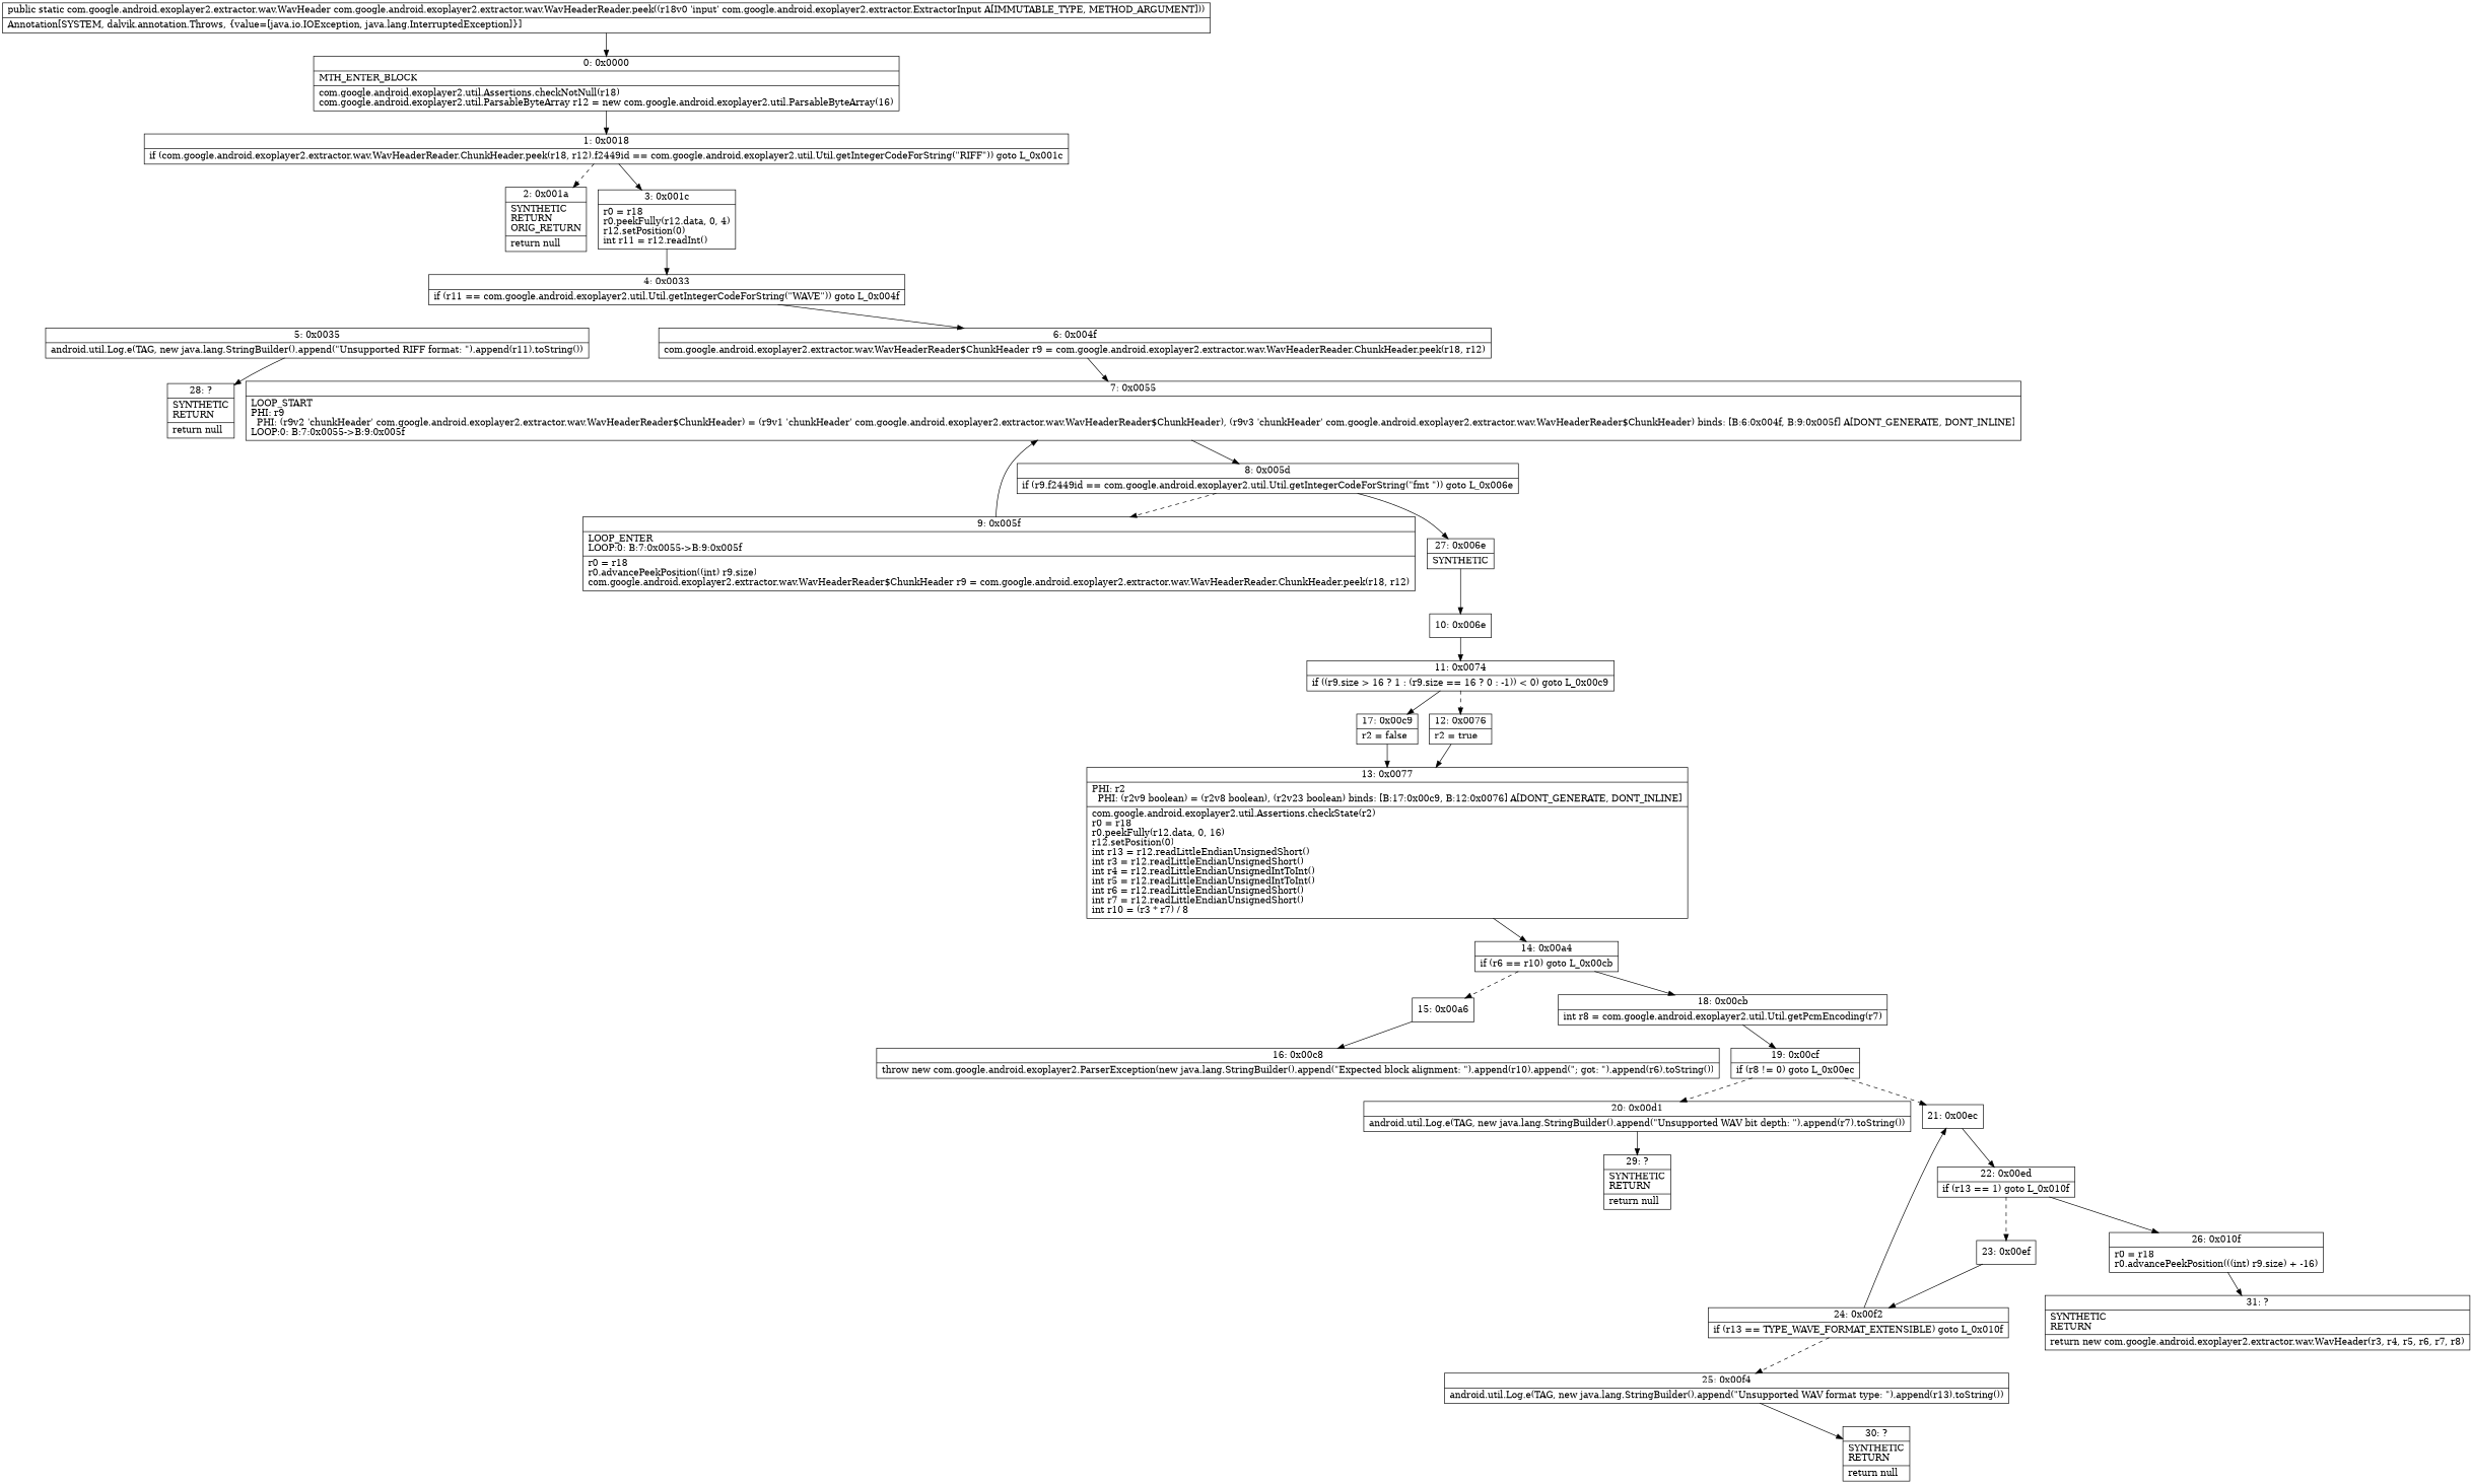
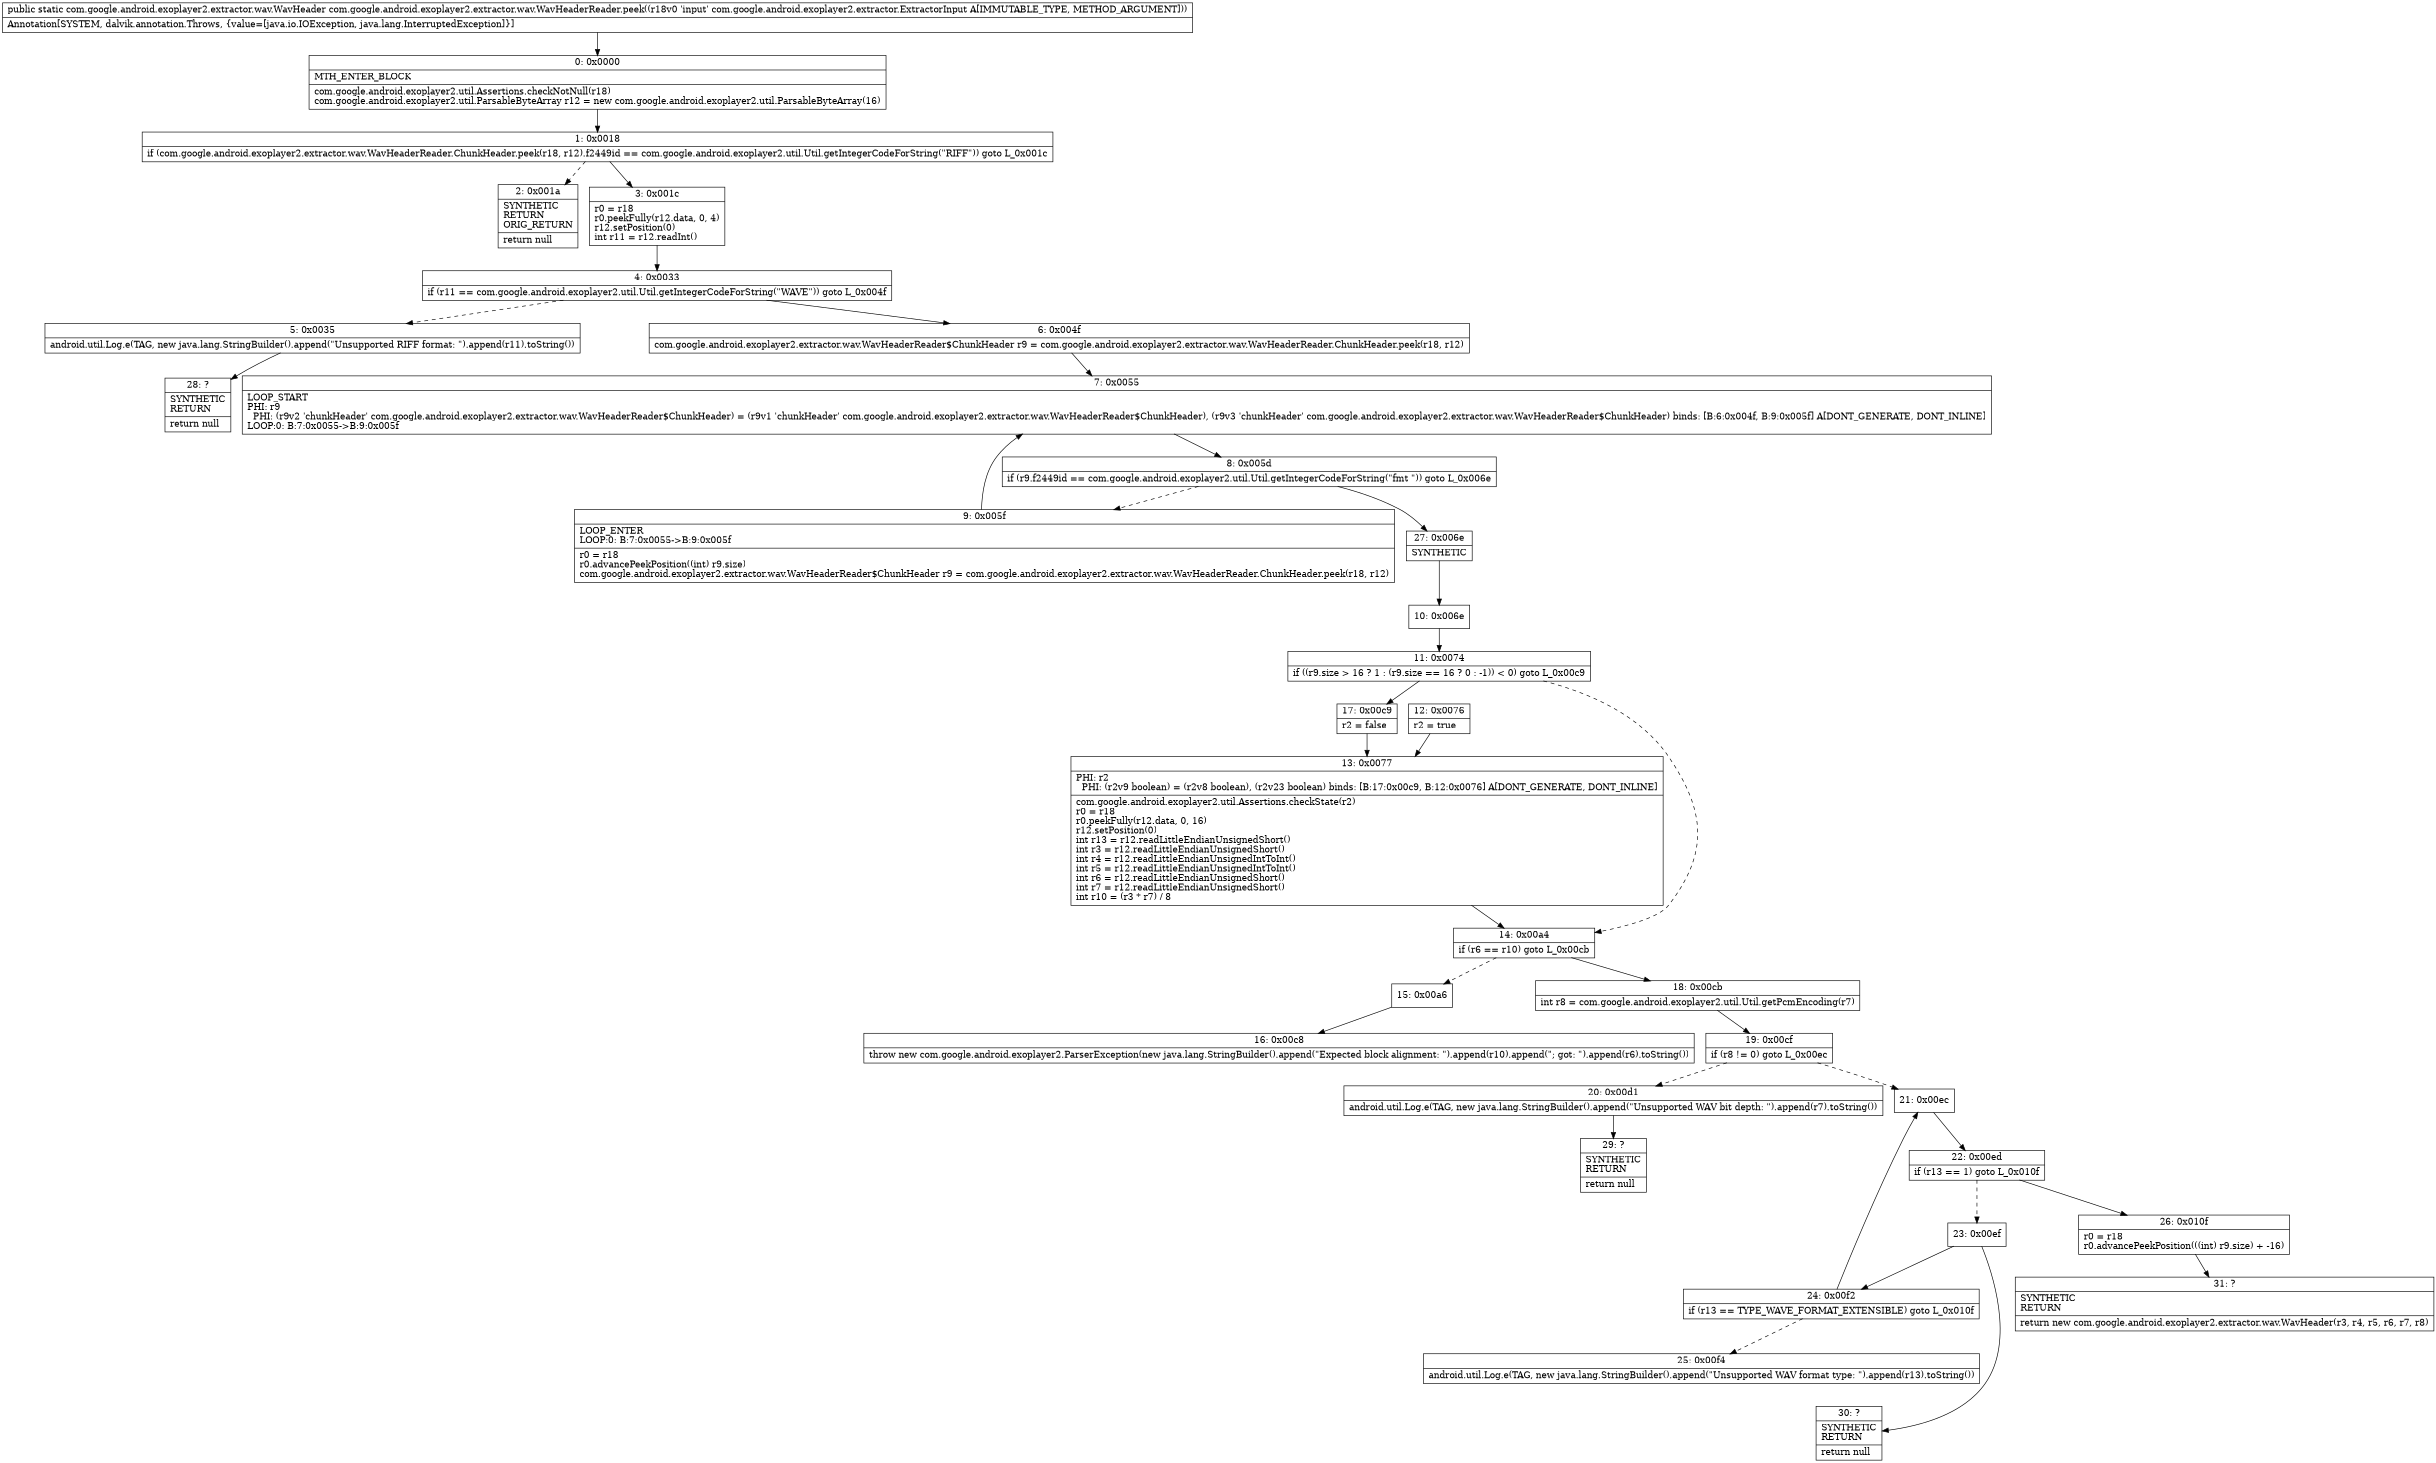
  digraph {
    node [shape=record]
    n1 [label="{0\:\ 0x0000|MTH_ENTER_BLOCK\l|com.google.android.exoplayer2.util.Assertions.checkNotNull(r18)\lcom.google.android.exoplayer2.util.ParsableByteArray r12 = new com.google.android.exoplayer2.util.ParsableByteArray(16)\l}"]
    n2 [label="{1\:\ 0x0018|if (com.google.android.exoplayer2.extractor.wav.WavHeaderReader.ChunkHeader.peek(r18, r12).f2449id == com.google.android.exoplayer2.util.Util.getIntegerCodeForString(\"RIFF\")) goto L_0x001c\l}"]
    n3 [label="{2\:\ 0x001a|SYNTHETIC\lRETURN\lORIG_RETURN\l|return null\l}"]
    n4 [label="{3\:\ 0x001c|r0 = r18\lr0.peekFully(r12.data, 0, 4)\lr12.setPosition(0)\lint r11 = r12.readInt()\l}"]
    n5 [label="{4\:\ 0x0033|if (r11 == com.google.android.exoplayer2.util.Util.getIntegerCodeForString(\"WAVE\")) goto L_0x004f\l}"]
    n6 [label="{5\:\ 0x0035|android.util.Log.e(TAG, new java.lang.StringBuilder().append(\"Unsupported RIFF format: \").append(r11).toString())\l}"]
    n7 [label="{6\:\ 0x004f|com.google.android.exoplayer2.extractor.wav.WavHeaderReader$ChunkHeader r9 = com.google.android.exoplayer2.extractor.wav.WavHeaderReader.ChunkHeader.peek(r18, r12)\l}"]
    n8 [label="{28\:\ ?|SYNTHETIC\lRETURN\l|return null\l}"]
    n9 [label="{7\:\ 0x0055|LOOP_START\lPHI: r9 \l  PHI: (r9v2 'chunkHeader' com.google.android.exoplayer2.extractor.wav.WavHeaderReader$ChunkHeader) = (r9v1 'chunkHeader' com.google.android.exoplayer2.extractor.wav.WavHeaderReader$ChunkHeader), (r9v3 'chunkHeader' com.google.android.exoplayer2.extractor.wav.WavHeaderReader$ChunkHeader) binds: [B:6:0x004f, B:9:0x005f] A[DONT_GENERATE, DONT_INLINE]\lLOOP:0: B:7:0x0055\-\>B:9:0x005f\l}"]
    n10 [label="{8\:\ 0x005d|if (r9.f2449id == com.google.android.exoplayer2.util.Util.getIntegerCodeForString(\"fmt \")) goto L_0x006e\l}"]
    n11 [label="{9\:\ 0x005f|LOOP_ENTER\lLOOP:0: B:7:0x0055\-\>B:9:0x005f\l|r0 = r18\lr0.advancePeekPosition((int) r9.size)\lcom.google.android.exoplayer2.extractor.wav.WavHeaderReader$ChunkHeader r9 = com.google.android.exoplayer2.extractor.wav.WavHeaderReader.ChunkHeader.peek(r18, r12)\l}"]
    n12 [label="{27\:\ 0x006e|SYNTHETIC\l}"]
    n13 [label="{10\:\ 0x006e}"]
    n14 [label="{11\:\ 0x0074|if ((r9.size \> 16 ? 1 : (r9.size == 16 ? 0 : \-1)) \< 0) goto L_0x00c9\l}"]
    n15 [label="{12\:\ 0x0076|r2 = true\l}"]
    n16 [label="{17\:\ 0x00c9|r2 = false\l}"]
    n17 [label="{13\:\ 0x0077|PHI: r2 \l  PHI: (r2v9 boolean) = (r2v8 boolean), (r2v23 boolean) binds: [B:17:0x00c9, B:12:0x0076] A[DONT_GENERATE, DONT_INLINE]\l|com.google.android.exoplayer2.util.Assertions.checkState(r2)\lr0 = r18\lr0.peekFully(r12.data, 0, 16)\lr12.setPosition(0)\lint r13 = r12.readLittleEndianUnsignedShort()\lint r3 = r12.readLittleEndianUnsignedShort()\lint r4 = r12.readLittleEndianUnsignedIntToInt()\lint r5 = r12.readLittleEndianUnsignedIntToInt()\lint r6 = r12.readLittleEndianUnsignedShort()\lint r7 = r12.readLittleEndianUnsignedShort()\lint r10 = (r3 * r7) \/ 8\l}"]
    n18 [label="{14\:\ 0x00a4|if (r6 == r10) goto L_0x00cb\l}"]
    n19 [label="{15\:\ 0x00a6}"]
    n20 [label="{18\:\ 0x00cb|int r8 = com.google.android.exoplayer2.util.Util.getPcmEncoding(r7)\l}"]
    n21 [label="{16\:\ 0x00c8|throw new com.google.android.exoplayer2.ParserException(new java.lang.StringBuilder().append(\"Expected block alignment: \").append(r10).append(\"; got: \").append(r6).toString())\l}"]
    n22 [label="{19\:\ 0x00cf|if (r8 != 0) goto L_0x00ec\l}"]
    n23 [label="{20\:\ 0x00d1|android.util.Log.e(TAG, new java.lang.StringBuilder().append(\"Unsupported WAV bit depth: \").append(r7).toString())\l}"]
    n24 [label="{21\:\ 0x00ec}"]
    n25 [label="{29\:\ ?|SYNTHETIC\lRETURN\l|return null\l}"]
    n26 [label="{22\:\ 0x00ed|if (r13 == 1) goto L_0x010f\l}"]
    n27 [label="{23\:\ 0x00ef}"]
    n28 [label="{26\:\ 0x010f|r0 = r18\lr0.advancePeekPosition(((int) r9.size) + \-16)\l}"]
    n29 [label="{24\:\ 0x00f2|if (r13 == TYPE_WAVE_FORMAT_EXTENSIBLE) goto L_0x010f\l}"]
    n30 [label="{31\:\ ?|SYNTHETIC\lRETURN\l|return new com.google.android.exoplayer2.extractor.wav.WavHeader(r3, r4, r5, r6, r7, r8)\l}"]
    n31 [label="{25\:\ 0x00f4|android.util.Log.e(TAG, new java.lang.StringBuilder().append(\"Unsupported WAV format type: \").append(r13).toString())\l}"]
    n32 [label="{30\:\ ?|SYNTHETIC\lRETURN\l|return null\l}"]
    n33 [label="{public static com.google.android.exoplayer2.extractor.wav.WavHeader com.google.android.exoplayer2.extractor.wav.WavHeaderReader.peek((r18v0 'input' com.google.android.exoplayer2.extractor.ExtractorInput A[IMMUTABLE_TYPE, METHOD_ARGUMENT]))  | Annotation[SYSTEM, dalvik.annotation.Throws, \{value=[java.io.IOException, java.lang.InterruptedException]\}]\l}"]
    n1 -> n2
    n2 -> n3 [style=dashed]
    n2 -> n4
    n4 -> n5
+   n5 -> n6 [style=dashed]
    n5 -> n7
    n6 -> n8
    n7 -> n9
    n9 -> n10
    n10 -> n11 [style=dashed]
    n10 -> n12
    n11 -> n9
    n12 -> n13
    n13 -> n14
-   n14 -> n15 [style=dashed]
+   n14 -> n18 [style=dashed]
    n14 -> n16
    n15 -> n17
    n16 -> n17
    n17 -> n18
    n18 -> n19 [style=dashed]
    n18 -> n20
    n19 -> n21
    n20 -> n22
    n22 -> n23 [style=dashed]
    n22 -> n24 [style=dashed]
    n23 -> n25
    n24 -> n26
    n26 -> n27 [style=dashed]
    n26 -> n28
    n27 -> n29
    n28 -> n30
    n29 -> n24
    n29 -> n31 [style=dashed]
-   n31 -> n32
+   n27 -> n32
    n33 -> n1
  }
